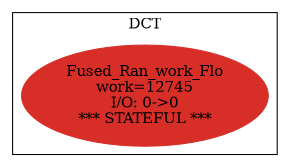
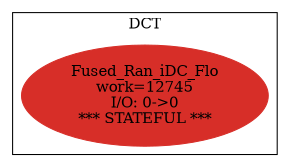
  digraph {
-   n1 [color="0.00555,0.81,0.84" label="Fused_Ran_work_Flo\nwork=12745\nI/O: 0->0\n*** STATEFUL ***" style=filled]
+   n1 [color="0.00555,0.81,0.84" label="Fused_Ran_iDC_Flo\nwork=12745\nI/O: 0->0\n*** STATEFUL ***" style=filled]
    subgraph cluster_1 {
      color=black
      label=DCT
      n1
    }
  }
